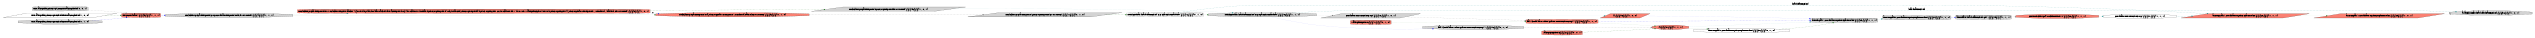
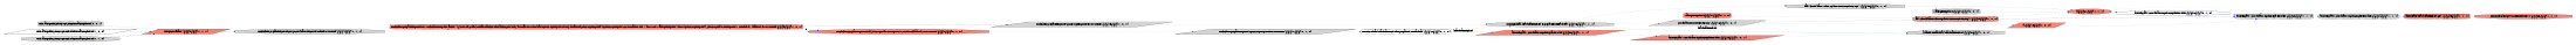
  digraph {
    rankdir=LR
    node [fillcolor=lightgrey shape=octagon style=filled]
    edge [arrowhead=dot color=darkgreen style=dotted]
    n1 [label="AtomicBoolean heartbeatReceived = prepareFirstHeartbeat()@@@16@@@['1', '1', '1']"]
    n2 [label="coordinator.ensureActiveGroup()@@@18@@@['1', '0', '1']" shape=parallelogram]
    n3 [label="awaitFirstHeartbeat(heartbeatReceived)@@@30@@@['1', '0', '1']"]
    n4 [label="fail(\"Should have woken up from ensureActiveGroup()\")@@@15@@@['0', '1', '0']"]
    n5 [fillcolor=salmon label="fail(\"Should have woken up from ensureActiveGroup()\")@@@19@@@['1', '1', '1']" shape=cylinder]
    n6 [fillcolor=salmon label="{}@@@19@@@['1', '0', '0']" shape=parallelogram]
    n7 [fillcolor=salmon label="{}@@@21@@@['1', '1', '1']"]
    n8 [fillcolor=salmon label="consumerClient.poll(mockTime.timer(0))@@@26@@@['1', '1', '1']"]
-   n9 [fillcolor=white label="coordinator.ensureActiveGroup()@@@27@@@['1', '1', '1']"]
    n10 [fillcolor=salmon label="assertEquals(1,coordinator.onJoinPrepareInvokes)@@@28@@@['1', '1', '1']" shape=parallelogram]
    n11 [label="assertEquals(1,coordinator.onJoinPrepareInvokes)@@@23@@@['1', '1', '1']" shape=cylinder]
    n12 [label="assertEquals(0,coordinator.onJoinCompleteInvokes)@@@24@@@['1', '1', '1']" shape=cylinder]
-   n13 [label="assertFalse(heartbeatReceived.get())@@@25@@@['1', '1', '1']" shape=cylinder]
+   n13 [fillcolor=salmon label="assertFalse(heartbeatReceived.get())@@@25@@@['1', '1', '1']" shape=cylinder]
    n14 [label="testWakeupAfterJoinGroupSentExternalCompletion['0', '0', '1']" shape=cylinder]
-   n15 [fillcolor=salmon label="setupCoordinator()@@@3@@@['1', '1', '1']" shape=cylinder]
+   n15 [fillcolor=salmon label="setupCoordinator()@@@3@@@['1', '1', '1']" shape=parallelogram]
    n16 [label="mockClient.prepareResponse(groupCoordinatorResponse(node,Errors.NONE))@@@4@@@['1', '1', '1']"]
    n17 [fillcolor=white label="assertEquals(0,coordinator.onJoinCompleteInvokes)@@@20@@@['0', '1', '0']"]
    n18 [fillcolor=salmon label="mockClient.prepareResponse(new MockClient.RequestMatcher(){@Override public boolean matches(AbstractRequest body){invocations++boolean isJoinGroupRequest = body instanceof JoinGroupRequestif (isJoinGroupRequest && invocations == 1) throw new WakeupException()return isJoinGroupRequest}},joinGroupFollowerResponse(1,\"memberId\",\"leaderId\",Errors.NONE))@@@5@@@['1', '0', '1']" shape=cylinder]
    n19 [fillcolor=salmon label="mockClient.prepareResponse(null,joinGroupFollowerResponse(1,memberId,leaderId,Errors.NONE))@@@5@@@['0', '1', '0']"]
    n20 [label="mockClient.prepareResponse(syncGroupResponse(Errors.NONE))@@@15@@@['1', '0', '1']" shape=parallelogram]
    n21 [label="mockClient.prepareResponse(syncGroupResponse(Errors.NONE))@@@11@@@['0', '1', '0']" shape=parallelogram]
    n22 [fillcolor=salmon label="assertEquals(1,coordinator.onJoinCompleteInvokes)@@@29@@@['1', '0', '1']" shape=parallelogram]
    n23 [fillcolor=white label="AtomicBoolean heartbeatReceived = prepareFirstHeartbeat()@@@12@@@['0', '1', '0']" shape=cylinder]
    n24 [fillcolor=white label="testWakeupAfterJoinGroupReceivedExternalCompletion['1', '0', '0']" shape=parallelogram]
    n25 [label="testWakeupAfterJoinGroupReceivedExternalCompletion['0', '1', '0']"]
    n26 [fillcolor=salmon label="WakeupException e@@@17@@@['0', '1', '0']" shape=cylinder]
-   n27 [fillcolor=salmon label="WakeupException e@@@21@@@['0', '0', '1']" shape=cylinder]
+   n27 [label="WakeupException e@@@21@@@['0', '0', '1']" shape=cylinder]
    n1 -> n2 [color=gray40]
    n1 -> n3 [color=teal label=heartbeatReceived style=dashed]
    n1 -> n4 [arrowhead=diamond color=blue]
    n2 -> n5 [arrowhead=diamond color=gray40 style=dashed]
    n2 -> n6 [arrowhead=diamond color=teal]
    n4 -> n7 [arrowhead=diamond color=gray40 style=dashed]
    n5 -> n7
    n5 -> n11 [color=blue style=dashed]
    n6 -> n11 [arrowhead=diamond color=blue]
    n7 -> n11 [color=teal]
    n7 -> n17
-   n8 -> n9 [arrowhead=diamond color=teal]
-   n9 -> n10 [arrowhead=diamond color=teal style=dashed]
    n10 -> n22
    n11 -> n12 [arrowhead=diamond color=teal]
    n12 -> n13 [color=blue style=dashed]
    n13 -> n8 [color=gray40]
    n14 -> n15 [arrowhead=diamond color=gray40 style=dashed]
    n15 -> n16 [color=blue style=dashed]
    n16 -> n18 [arrowhead=diamond color=teal]
    n16 -> n19 [arrowhead=diamond]
    n17 -> n11 [style=dashed]
    n18 -> n19 [color=blue label=0]
    n18 -> n20 [style=dashed]
    n19 -> n21 [color=gray40 style=dashed]
    n20 -> n1 [color=teal]
    n21 -> n23 [arrowhead=diamond style=dashed]
    n22 -> n3 [color=gray40]
    n23 -> n1
    n23 -> n10 [color=teal label=heartbeatReceived style=dashed]
    n24 -> n15 [arrowhead=diamond style=dashed]
    n25 -> n15 [color=blue style=dashed]
    n26 -> n5 [arrowhead=diamond]
    n27 -> n7 [style=dashed]
  }
